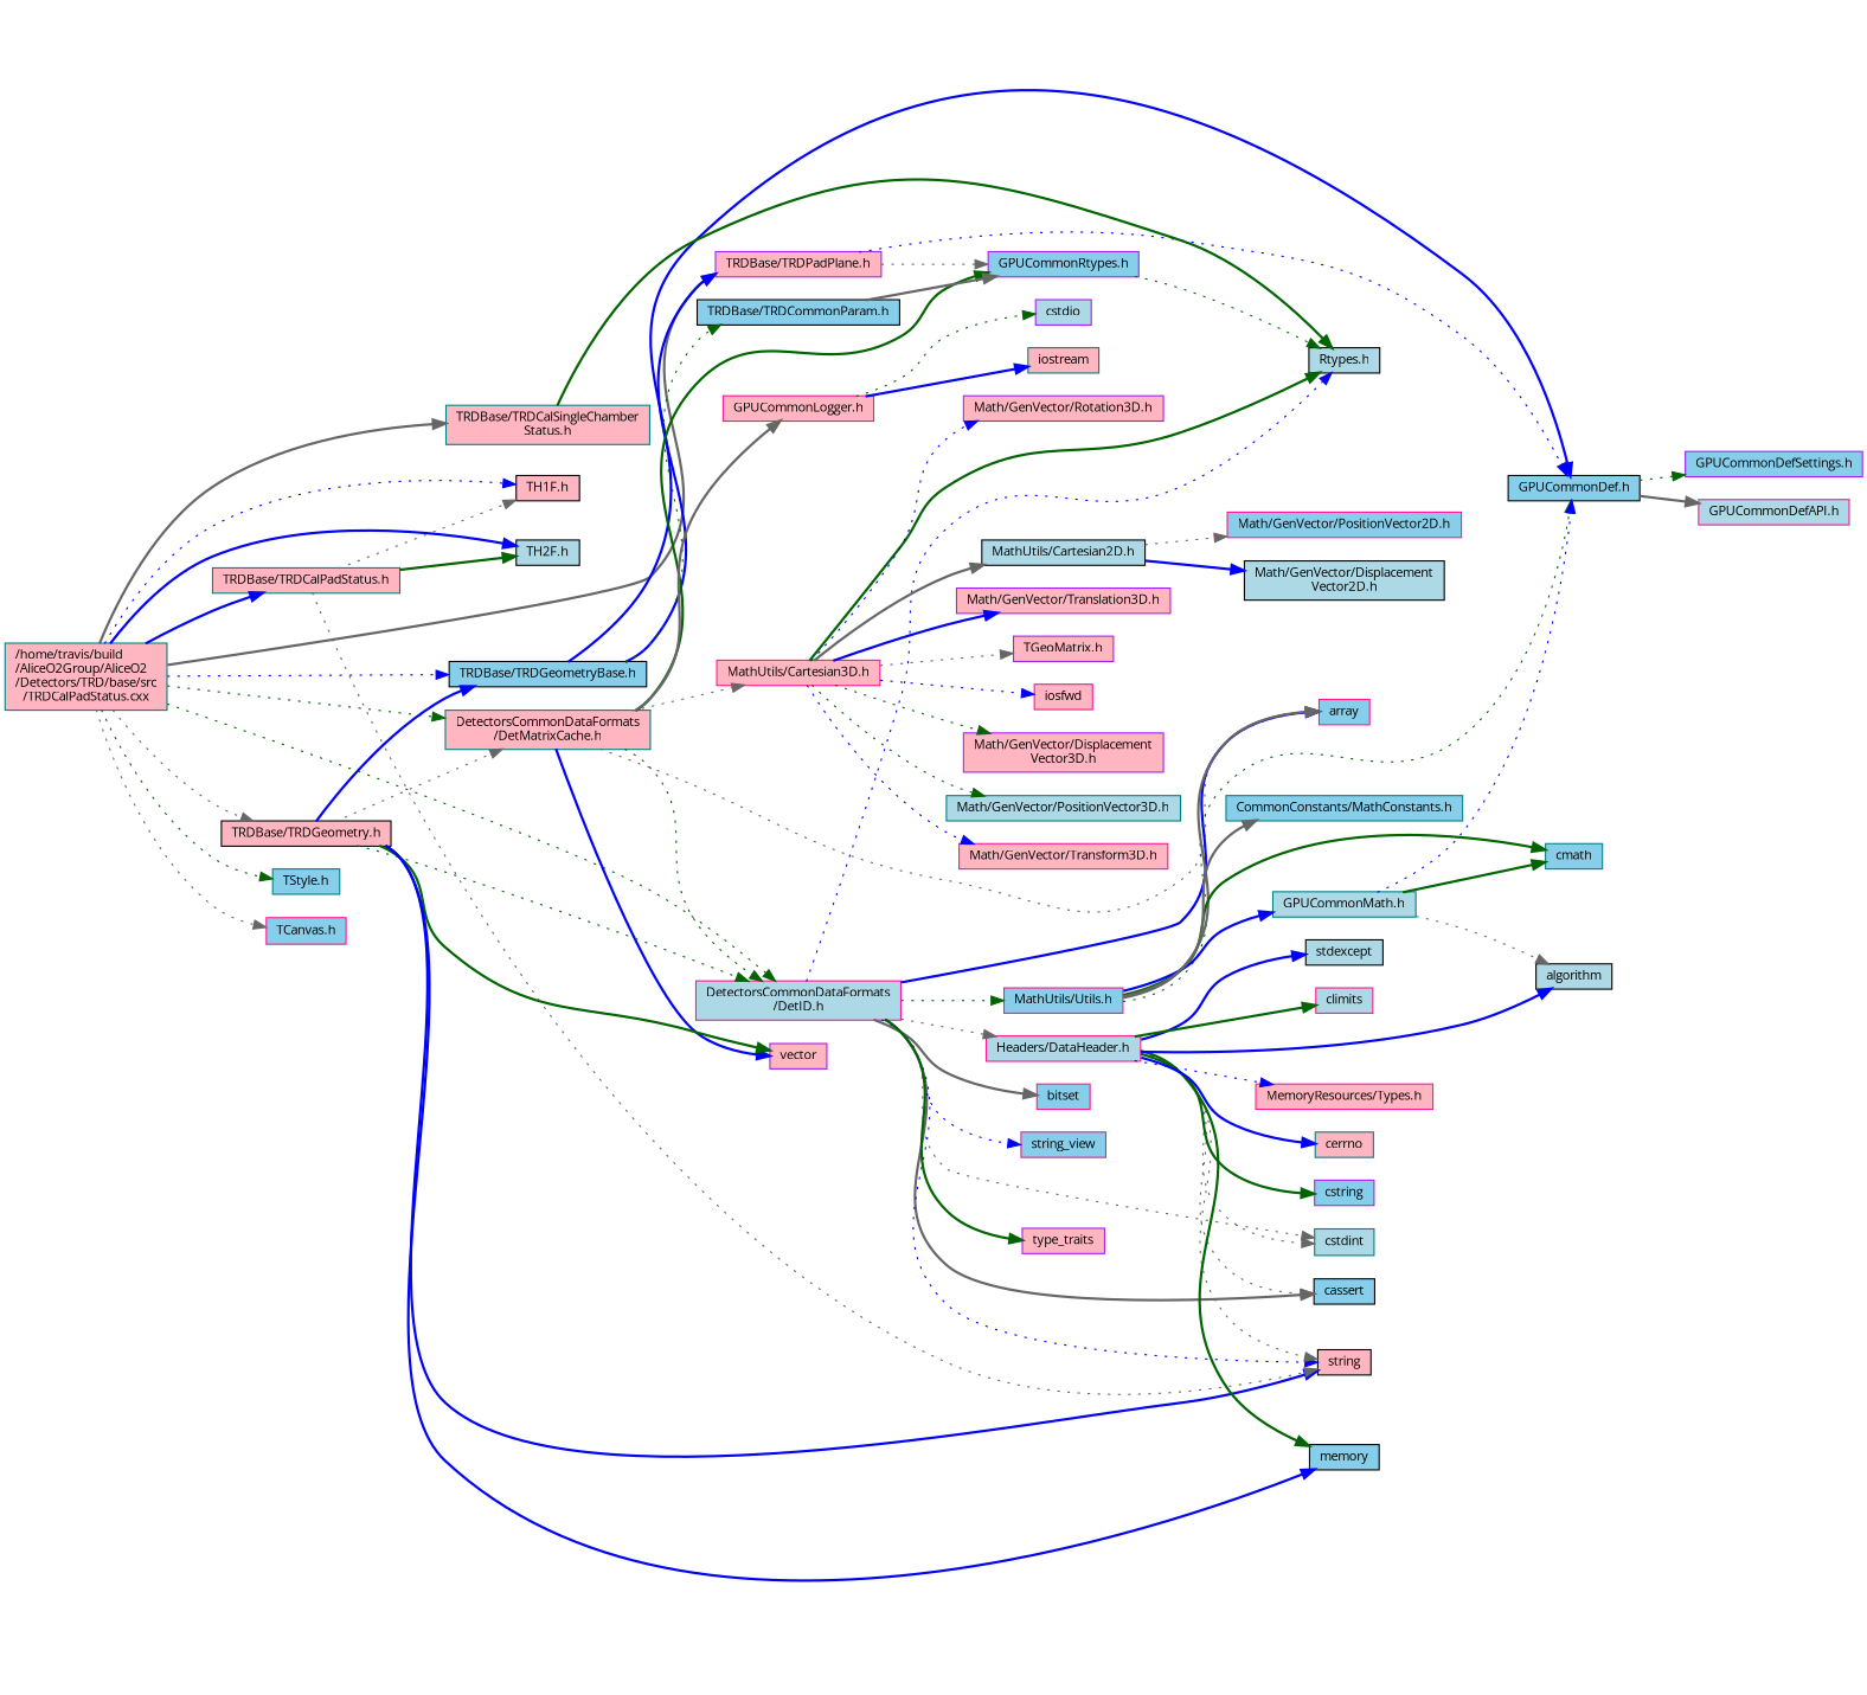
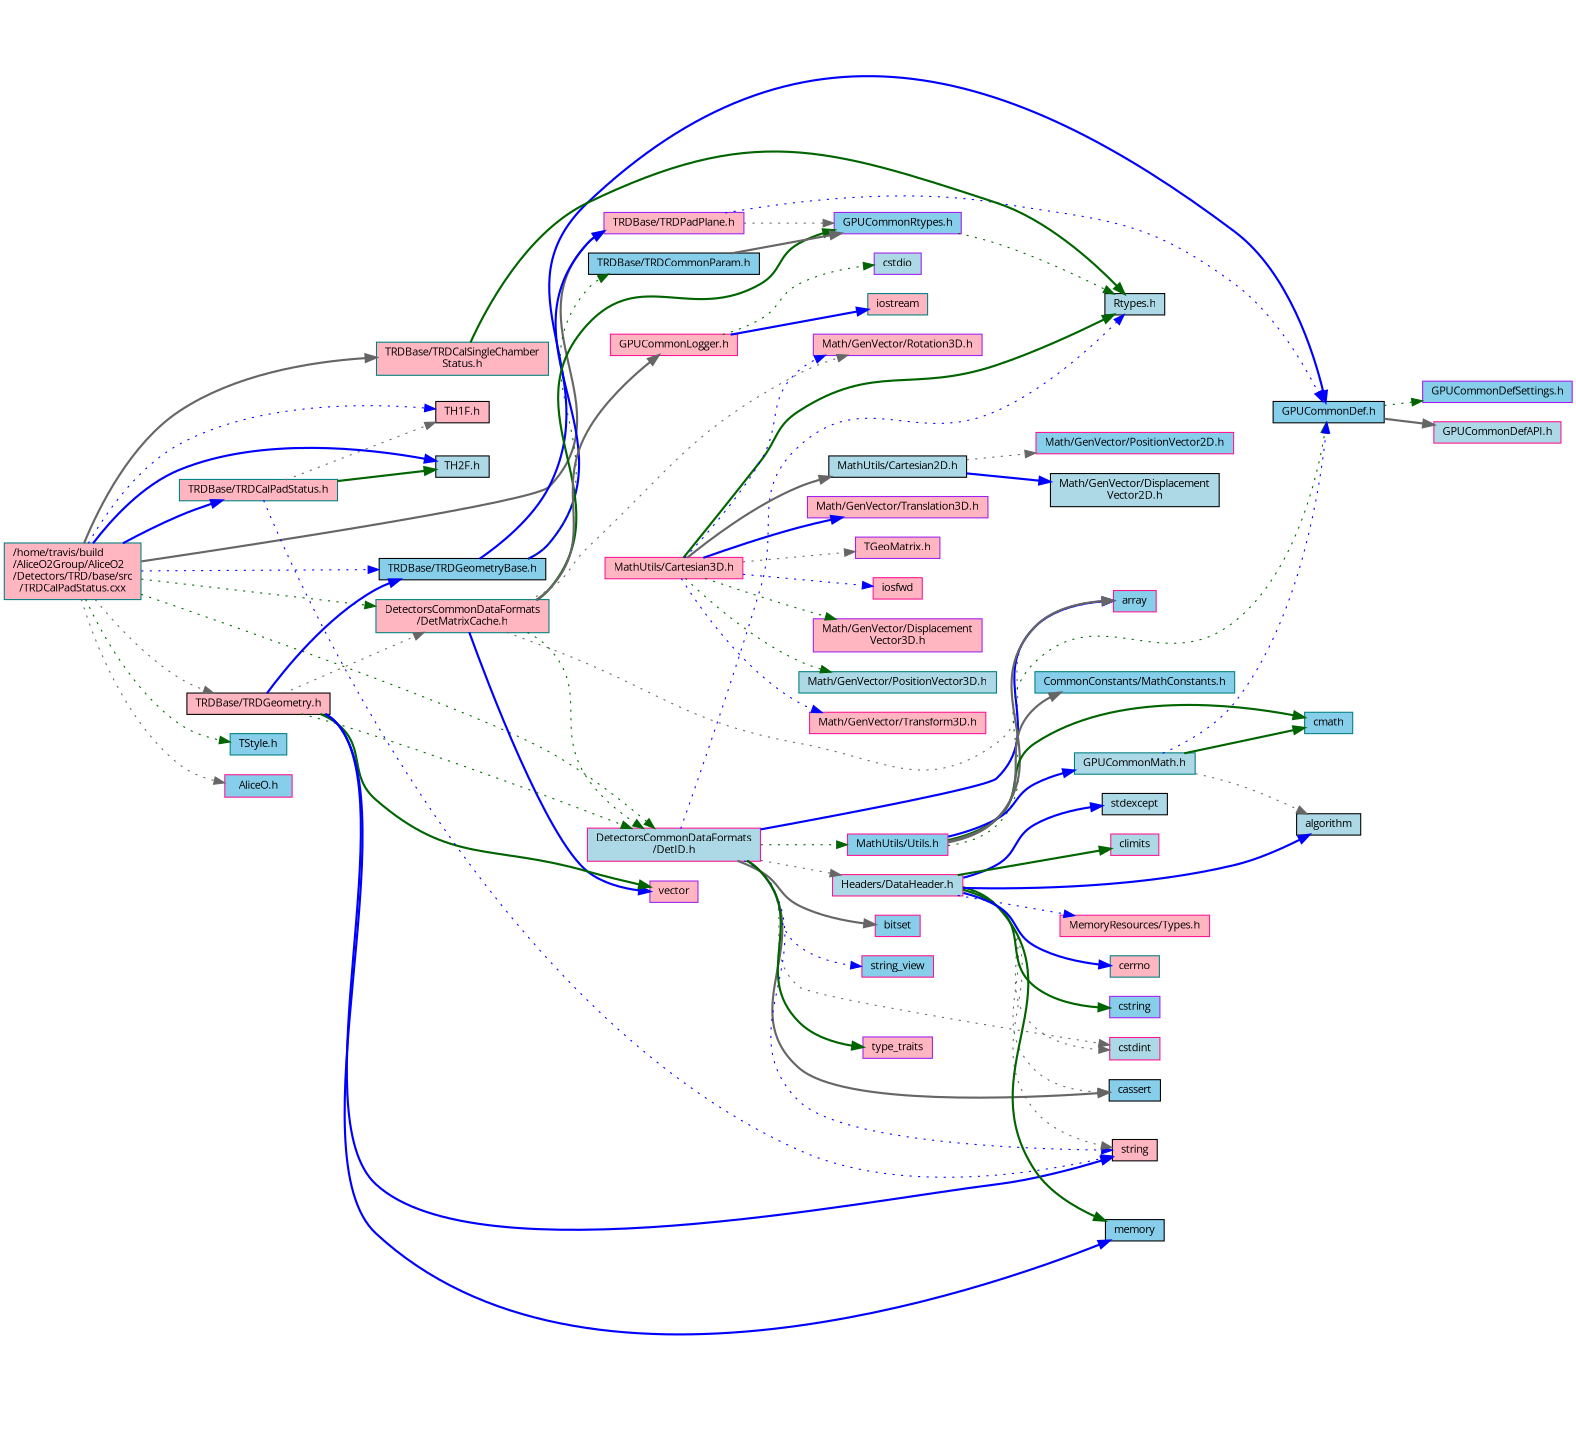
  digraph {
    fontname="Open Sans"
    rankdir=LR
    node [color=deeppink fillcolor=lightpink fontname="Open Sans" fontsize=10 shape=record style=filled]
    edge [color=blue fontname="Open Sans" fontsize=10 labelfontname=Helvetica labelfontsize=10 style=dotted]
    n1 [color=teal fontcolor=black height=0.2 label="/home/travis/build\l/AliceO2Group/AliceO2\l/Detectors/TRD/base/src\l/TRDCalPadStatus.cxx" width=0.4]
    n2 [color=black height=0.2 label="TH1F.h" width=0.4]
    n3 [color=black fillcolor=lightblue height=0.2 label="TH2F.h" width=0.4]
    n4 [color=teal fillcolor=skyblue height=0.2 label="TStyle.h" width=0.4]
-   n5 [fillcolor=skyblue height=0.2 label="TCanvas.h" width=0.4]
+   n5 [fillcolor=skyblue height=0.2 label="AliceO.h" width=0.4]
    n6 [color=black fillcolor=skyblue height=0.2 label="TRDBase/TRDGeometryBase.h" width=0.4]
    n7 [color=purple height=0.2 label="TRDBase/TRDPadPlane.h" width=0.4]
    n8 [color=teal height=0.2 label="DetectorsCommonDataFormats\l/DetMatrixCache.h" width=0.4]
    n9 [fillcolor=lightblue height=0.2 label="DetectorsCommonDataFormats\l/DetID.h" width=0.4]
    n10 [color=black height=0.2 label="TRDBase/TRDGeometry.h" width=0.4]
    n11 [color=teal height=0.2 label="TRDBase/TRDCalSingleChamber\lStatus.h" width=0.4]
    n12 [color=teal height=0.2 label="TRDBase/TRDCalPadStatus.h" width=0.4]
    n13 [color=black fillcolor=skyblue height=0.2 label="GPUCommonDef.h" width=0.4]
    n14 [color=black fillcolor=skyblue height=0.2 label="TRDBase/TRDCommonParam.h" width=0.4]
    n15 [color=purple fillcolor=skyblue height=0.2 label="GPUCommonRtypes.h" width=0.4]
    n16 [height=0.2 label="GPUCommonLogger.h" width=0.4]
    n17 [fillcolor=skyblue height=0.2 label=array width=0.4]
    n18 [color=purple height=0.2 label=vector width=0.4]
    n19 [height=0.2 label="MathUtils/Cartesian3D.h" width=0.4]
    n20 [color=black fillcolor=lightblue height=0.2 label="Rtypes.h" width=0.4]
    n21 [fillcolor=skyblue height=0.2 label=bitset width=0.4]
    n22 [color=black fillcolor=skyblue height=0.2 label=cassert width=0.4]
-   n23 [color=teal fillcolor=lightblue height=0.2 label=cstdint width=0.4]
+   n23 [fillcolor=lightblue height=0.2 label=cstdint width=0.4]
    n24 [fillcolor=skyblue height=0.2 label=string_view width=0.4]
    n25 [color=black height=0.2 label=string width=0.4]
    n26 [color=purple height=0.2 label=type_traits width=0.4]
    n27 [fillcolor=skyblue height=0.2 label="MathUtils/Utils.h" width=0.4]
    n28 [fillcolor=lightblue height=0.2 label="Headers/DataHeader.h" width=0.4]
    n29 [color=black fillcolor=skyblue height=0.2 label=memory width=0.4]
    n30 [color=purple fillcolor=skyblue height=0.2 label="GPUCommonDefSettings.h" width=0.4]
    n31 [fillcolor=lightblue height=0.2 label="GPUCommonDefAPI.h" width=0.4]
    n32 [color=teal height=0.2 label=iostream width=0.4]
    n33 [color=purple fillcolor=lightblue height=0.2 label=cstdio width=0.4]
    n34 [color=purple height=0.2 label="Math/GenVector/Displacement\lVector3D.h" width=0.4]
    n35 [color=teal fillcolor=lightblue height=0.2 label="Math/GenVector/PositionVector3D.h" width=0.4]
    n36 [color=purple height=0.2 label="Math/GenVector/Rotation3D.h" width=0.4]
    n37 [height=0.2 label="Math/GenVector/Transform3D.h" width=0.4]
    n38 [color=purple height=0.2 label="Math/GenVector/Translation3D.h" width=0.4]
    n39 [color=purple height=0.2 label="TGeoMatrix.h" width=0.4]
    n40 [height=0.2 label=iosfwd width=0.4]
    n41 [color=black fillcolor=lightblue height=0.2 label="MathUtils/Cartesian2D.h" width=0.4]
    n42 [color=teal fillcolor=skyblue height=0.2 label=cmath width=0.4]
    n43 [color=teal fillcolor=lightblue height=0.2 label="GPUCommonMath.h" width=0.4]
    n44 [color=teal fillcolor=skyblue height=0.2 label="CommonConstants/MathConstants.h" width=0.4]
    n45 [color=black fillcolor=lightblue height=0.2 label=algorithm width=0.4]
    n46 [color=purple fillcolor=skyblue height=0.2 label=cstring width=0.4]
    n47 [color=black fillcolor=lightblue height=0.2 label=stdexcept width=0.4]
    n48 [fillcolor=lightblue height=0.2 label=climits width=0.4]
    n49 [height=0.2 label="MemoryResources/Types.h" width=0.4]
    n50 [color=teal height=0.2 label=cerrno width=0.4]
    n51 [color=black fillcolor=lightblue height=0.2 label="Math/GenVector/Displacement\lVector2D.h" width=0.4]
    n52 [fillcolor=skyblue height=0.2 label="Math/GenVector/PositionVector2D.h" width=0.4]
    n1 -> n2
    n1 -> n3 [style=bold]
    n1 -> n4 [color=darkgreen]
    n1 -> n5 [color=gray40]
    n1 -> n6
    n1 -> n7 [color=gray40 style=bold]
    n1 -> n8 [color=darkgreen]
    n1 -> n9 [color=darkgreen]
    n1 -> n10 [color=gray40]
    n1 -> n11 [color=gray40 style=bold]
    n1 -> n12 [style=bold]
    n6 -> n7 [style=bold]
    n6 -> n13 [style=bold]
    n6 -> n14 [color=darkgreen]
    n7 -> n13
    n7 -> n15 [color=gray40]
    n8 -> n9 [color=darkgreen]
    n8 -> n15 [color=darkgreen style=bold]
    n8 -> n16 [color=gray40 style=bold]
    n8 -> n17 [color=gray40]
    n8 -> n18 [style=bold]
-   n8 -> n19 [color=gray40]
+   n8 -> n36 [color=gray40]
    n9 -> n17 [style=bold]
    n9 -> n20
    n9 -> n21 [color=gray40 style=bold]
    n9 -> n22 [color=gray40 style=bold]
    n9 -> n23 [color=gray40]
    n9 -> n24
    n9 -> n25
    n9 -> n26 [color=darkgreen style=bold]
    n9 -> n27 [color=darkgreen]
    n9 -> n28 [color=gray40]
    n10 -> n6 [style=bold]
    n10 -> n8 [color=gray40]
    n10 -> n9 [color=darkgreen]
    n10 -> n18 [color=darkgreen style=bold]
    n10 -> n25 [style=bold]
    n10 -> n29 [style=bold]
    n11 -> n20 [color=darkgreen style=bold]
    n12 -> n2 [color=gray40]
    n12 -> n3 [color=darkgreen style=bold]
-   n12 -> n25 [color=gray40]
+   n12 -> n25
    n13 -> n30 [color=darkgreen]
    n13 -> n31 [color=gray40 style=bold]
    n14 -> n15 [color=gray40 style=bold]
    n15 -> n20 [color=darkgreen]
    n16 -> n32 [style=bold]
    n16 -> n33 [color=darkgreen]
    n19 -> n20 [color=darkgreen style=bold]
    n19 -> n34 [color=darkgreen]
    n19 -> n35 [color=darkgreen]
    n19 -> n36
    n19 -> n37
    n19 -> n38 [style=bold]
    n19 -> n39 [color=gray40]
    n19 -> n40
    n19 -> n41 [color=gray40 style=bold]
    n27 -> n13 [color=darkgreen]
    n27 -> n17 [color=gray40 style=bold]
    n27 -> n42 [color=darkgreen style=bold]
    n27 -> n43 [style=bold]
    n27 -> n44 [color=gray40 style=bold]
    n28 -> n22 [color=gray40]
    n28 -> n23 [color=gray40]
    n28 -> n25 [color=gray40]
    n28 -> n29 [color=darkgreen style=bold]
    n28 -> n45 [style=bold]
    n28 -> n46 [color=darkgreen style=bold]
    n28 -> n47 [style=bold]
    n28 -> n48 [color=darkgreen style=bold]
    n28 -> n49
    n28 -> n50 [style=bold]
    n41 -> n51 [style=bold]
    n41 -> n52 [color=gray40]
    n43 -> n13
    n43 -> n42 [color=darkgreen style=bold]
    n43 -> n45 [color=gray40]
  }
